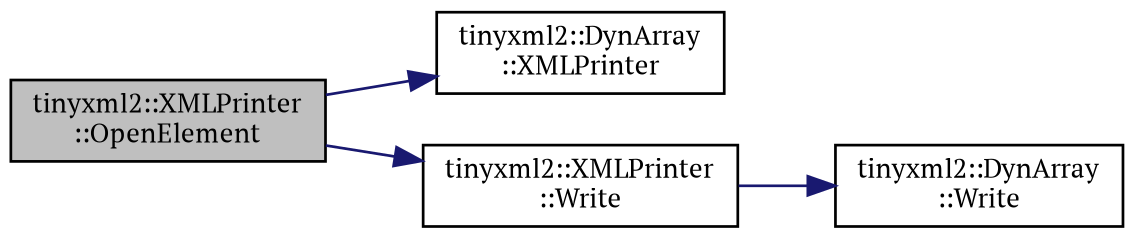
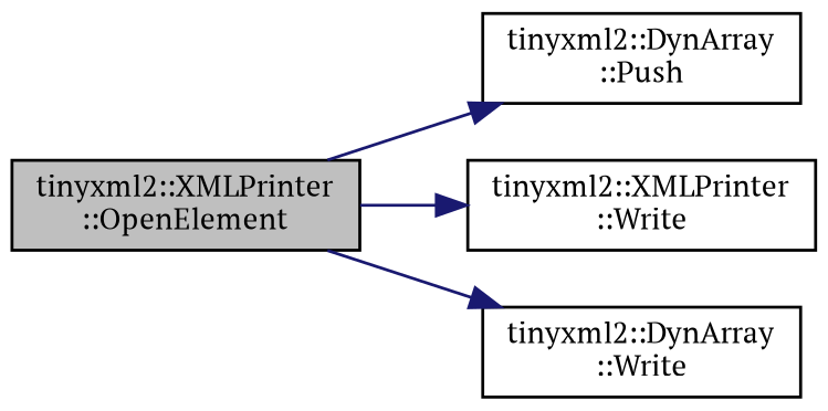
  digraph {
    fontname="PT Serif"
    rankdir=LR
    node [color=black fillcolor=white fontname="PT Serif" fontsize=10 shape=record style=filled]
    edge [color=midnightblue fontname="PT Serif" fontsize=10 labelfontname=Helvetica labelfontsize=10 style=solid]
    n1 [fillcolor=grey75 fontcolor=black height=0.2 label="tinyxml2::XMLPrinter\l::OpenElement" width=0.4]
-   n2 [height=0.2 label="tinyxml2::DynArray\l::XMLPrinter" width=0.4]
+   n2 [height=0.2 label="tinyxml2::DynArray\l::Push" width=0.4]
    n3 [height=0.2 label="tinyxml2::XMLPrinter\l::Write" width=0.4]
    n4 [height=0.2 label="tinyxml2::DynArray\l::Write" width=0.4]
    n1 -> n2
    n1 -> n3
-   n3 -> n4
+   n1 -> n4
  }
